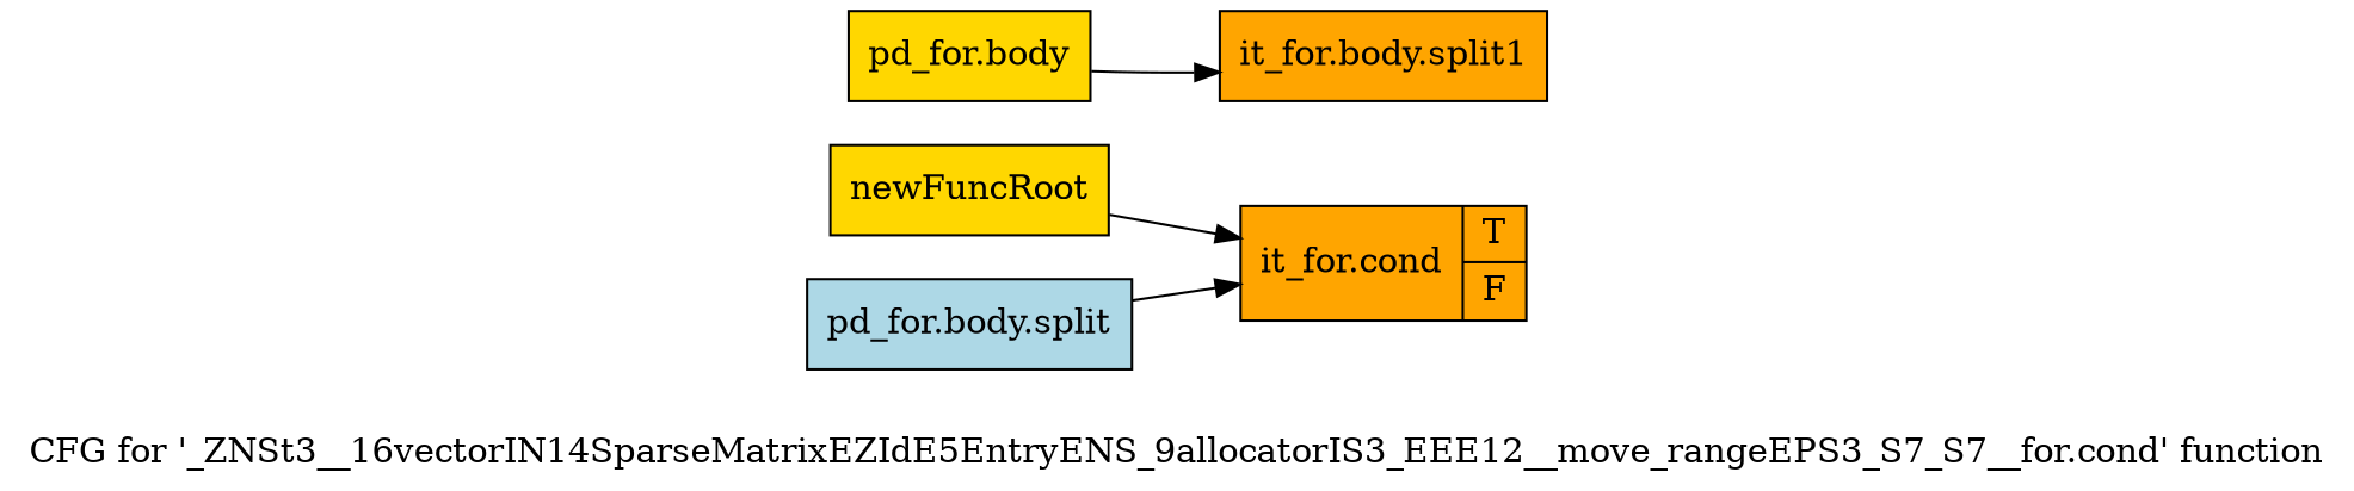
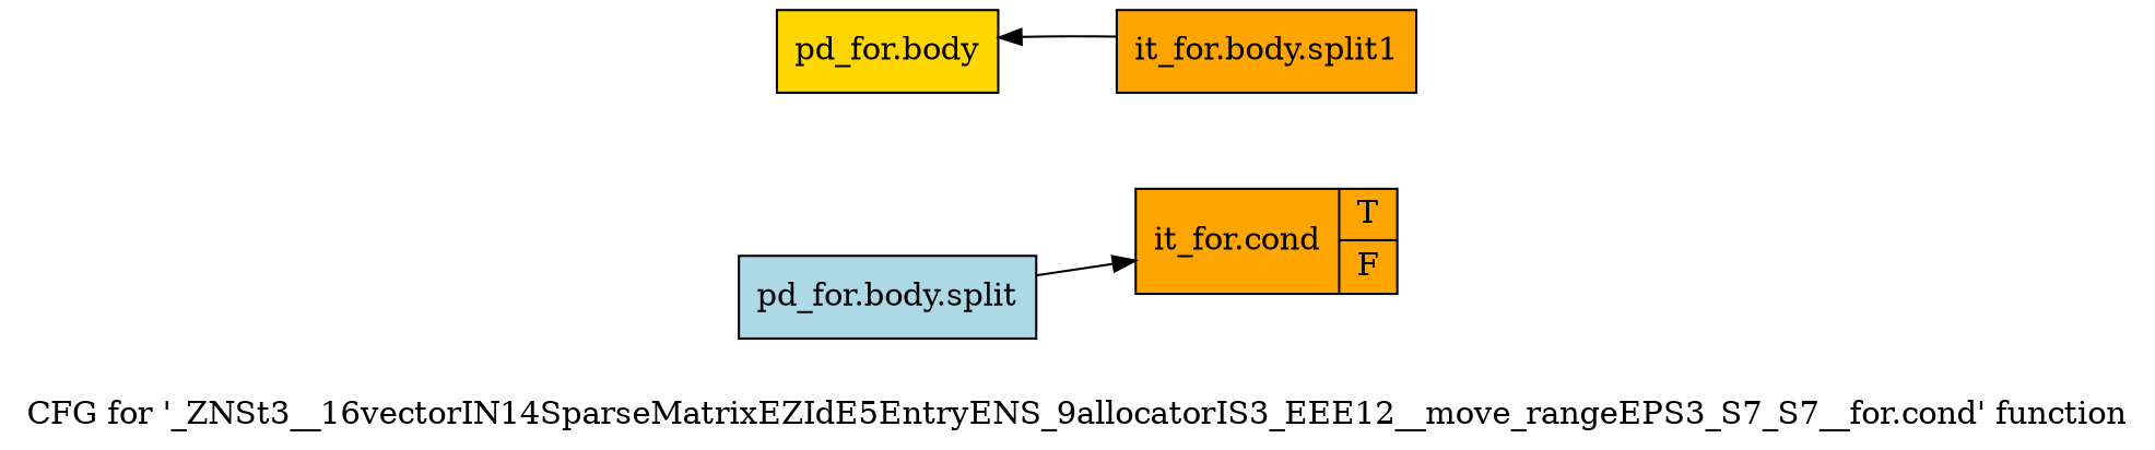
  digraph {
    label="CFG for '_ZNSt3__16vectorIN14SparseMatrixEZIdE5EntryENS_9allocatorIS3_EEE12__move_rangeEPS3_S7_S7__for.cond' function"
    rankdir=LR
    node [fillcolor=gold shape=record style=filled]
-   n1 [label="{newFuncRoot}"]
    n2 [fillcolor=orange label="{it_for.cond|{<s0>T|<s1>F}}"]
    n3 [label="{pd_for.body}"]
    n4 [fillcolor=orange label="{it_for.body.split1}"]
    n5 [fillcolor=lightblue label="{pd_for.body.split}"]
-   n1 -> n2
-   n3 -> n4
+   n4 -> n3
    n5 -> n2
  }
